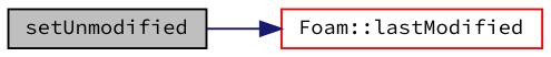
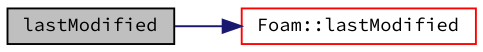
  digraph {
    rankdir=LR
    fontname="Source Code Pro"
    node [fontname="Source Code Pro" fontsize=10 shape=record]
-   n1 [color=black fillcolor=grey75 fontcolor=black height=0.2 label=setUnmodified style=filled width=0.4]
+   n1 [color=black fillcolor=grey75 fontcolor=black height=0.2 label=lastModified style=filled width=0.4]
    n2 [color=red height=0.2 label="Foam::lastModified" width=0.4]
    n1 -> n2 [color=midnightblue fontname="Source Code Pro" fontsize=10 labelfontname=FreeSans labelfontsize=10 style=solid]
  }
